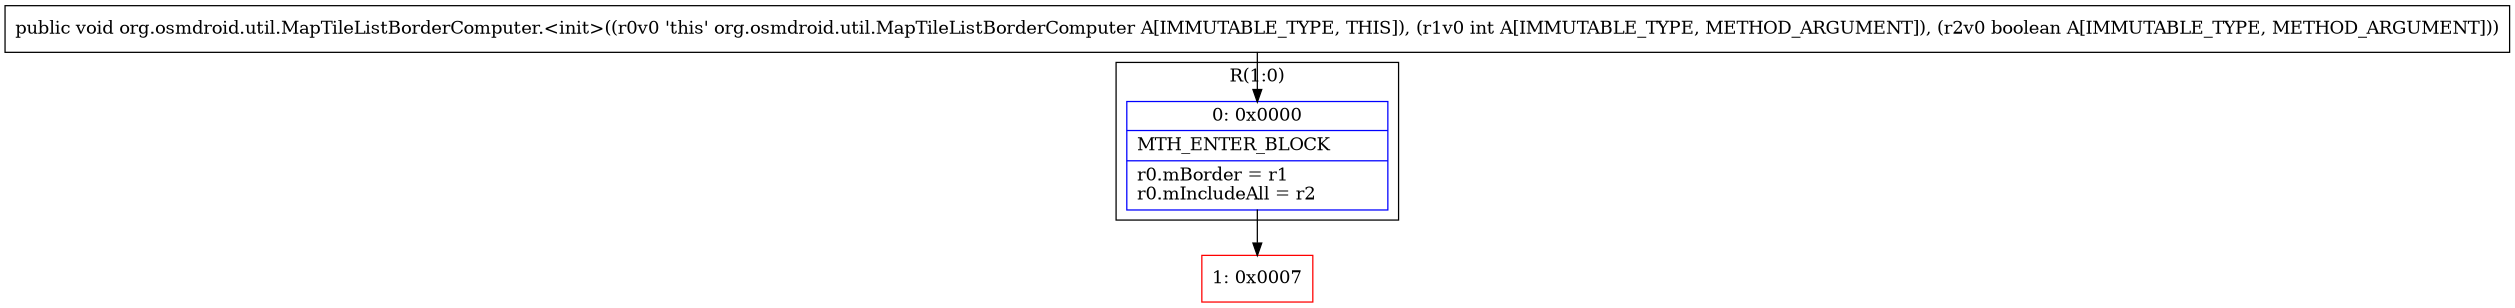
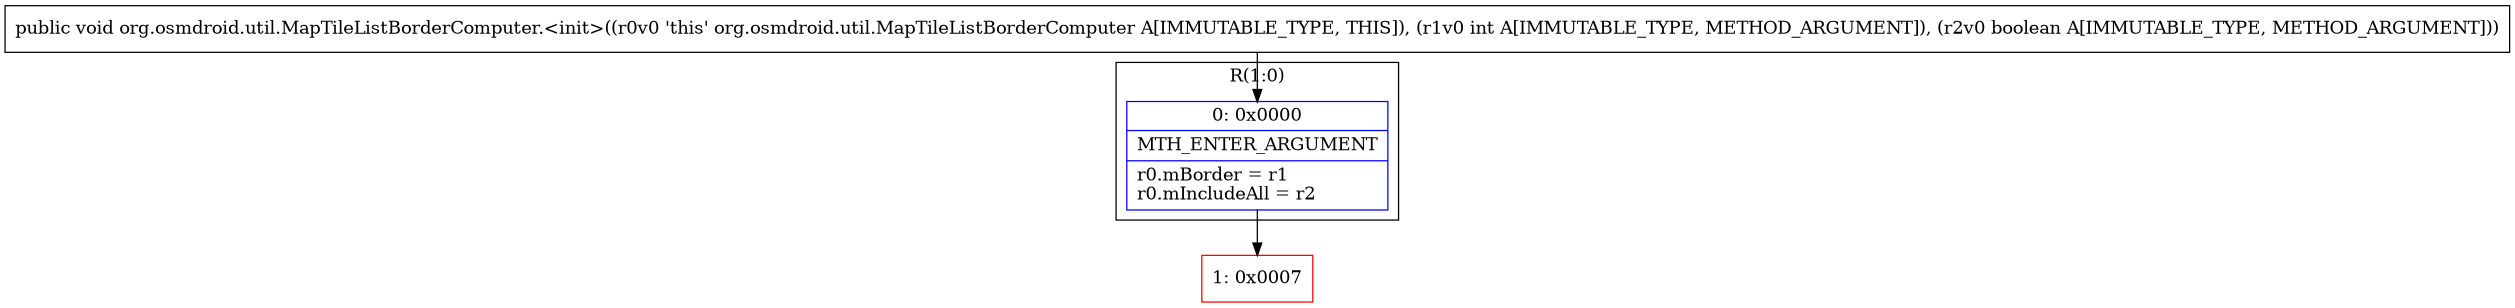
  digraph {
    node [shape=record]
-   n1 [color=blue label="{0\:\ 0x0000|MTH_ENTER_BLOCK\l|r0.mBorder = r1\lr0.mIncludeAll = r2\l}"]
+   n1 [color=blue label="{0\:\ 0x0000|MTH_ENTER_ARGUMENT\l|r0.mBorder = r1\lr0.mIncludeAll = r2\l}"]
    n2 [color=red label="{1\:\ 0x0007}"]
    n3 [label="{public void org.osmdroid.util.MapTileListBorderComputer.\<init\>((r0v0 'this' org.osmdroid.util.MapTileListBorderComputer A[IMMUTABLE_TYPE, THIS]), (r1v0 int A[IMMUTABLE_TYPE, METHOD_ARGUMENT]), (r2v0 boolean A[IMMUTABLE_TYPE, METHOD_ARGUMENT])) }"]
    subgraph cluster_1 {
      label="R(1:0)"
      n1
    }
    n1 -> n2
    n3 -> n1
  }
